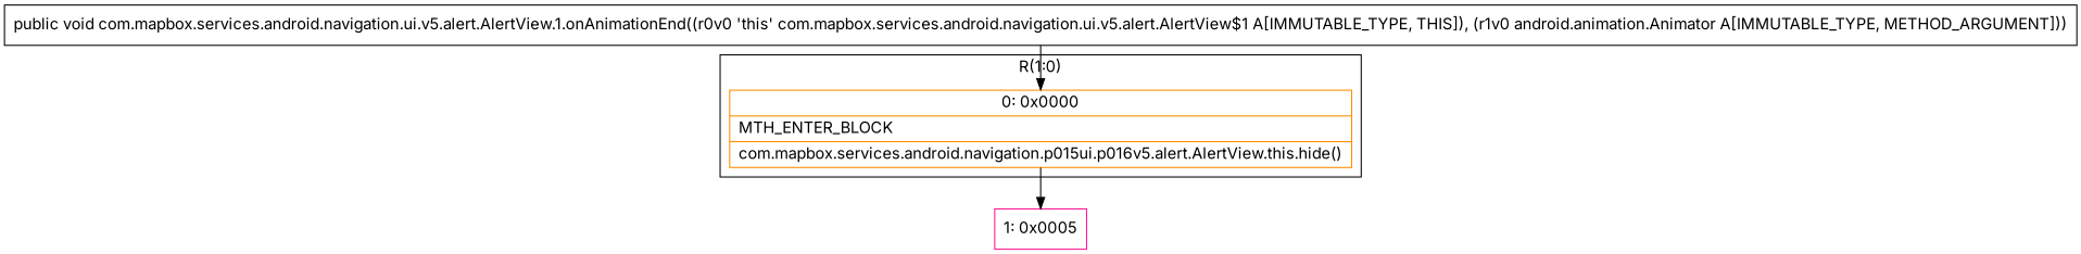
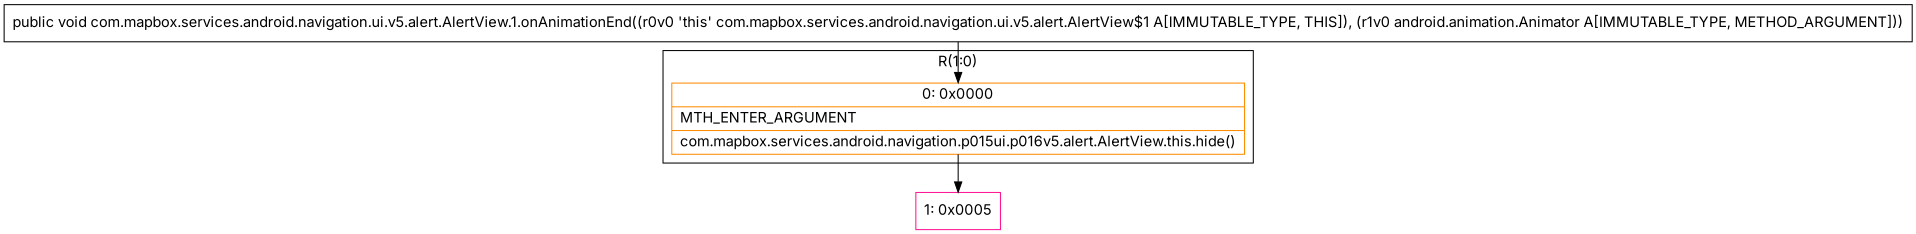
  digraph {
    fontname=Inter
    node [shape=record style=filled fillcolor=white fontname=Inter]
    edge [fontname=Inter]
-   n1 [color=darkorange label="{0\:\ 0x0000|MTH_ENTER_BLOCK\l|com.mapbox.services.android.navigation.p015ui.p016v5.alert.AlertView.this.hide()\l}"]
+   n1 [color=darkorange label="{0\:\ 0x0000|MTH_ENTER_ARGUMENT\l|com.mapbox.services.android.navigation.p015ui.p016v5.alert.AlertView.this.hide()\l}"]
    n2 [color=deeppink label="{1\:\ 0x0005}"]
    n3 [label="{public void com.mapbox.services.android.navigation.ui.v5.alert.AlertView.1.onAnimationEnd((r0v0 'this' com.mapbox.services.android.navigation.ui.v5.alert.AlertView$1 A[IMMUTABLE_TYPE, THIS]), (r1v0 android.animation.Animator A[IMMUTABLE_TYPE, METHOD_ARGUMENT])) }" color=black]
    subgraph cluster_1 {
      label="R(1:0)"
      n1
    }
    n1 -> n2
    n3 -> n1
  }
